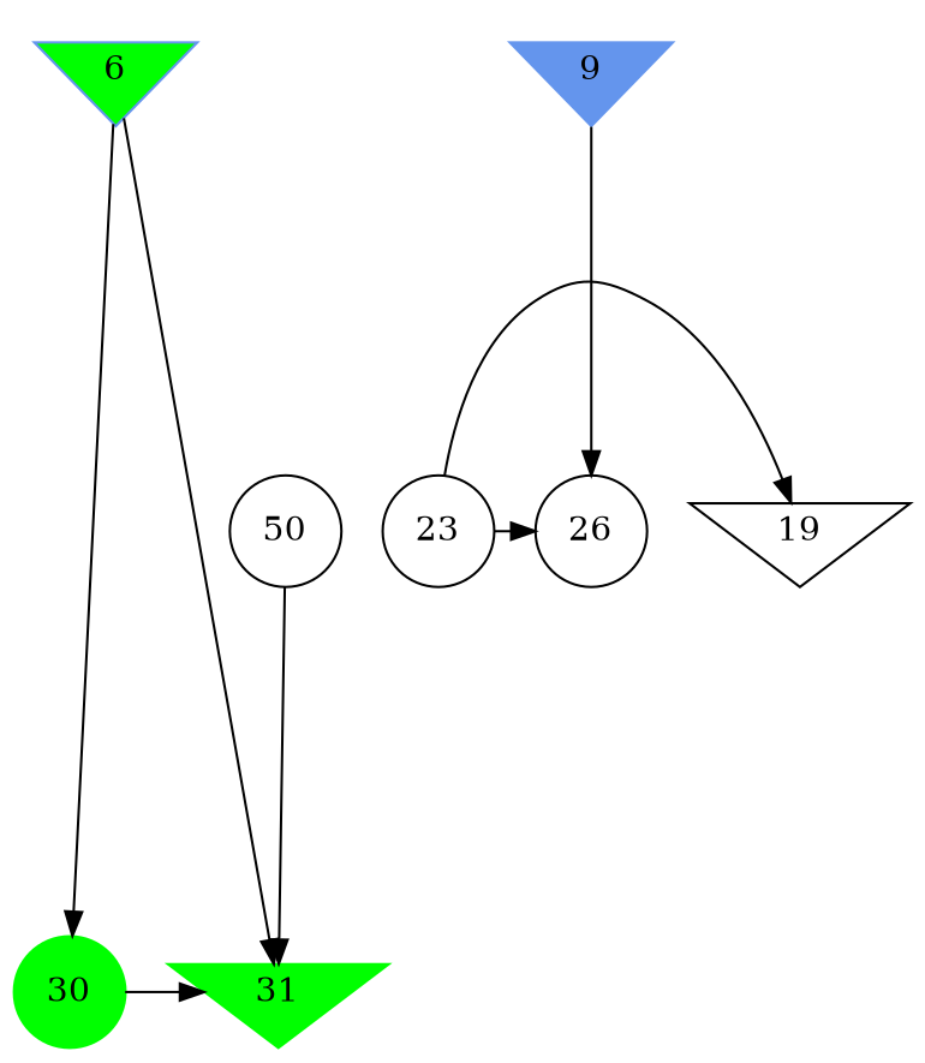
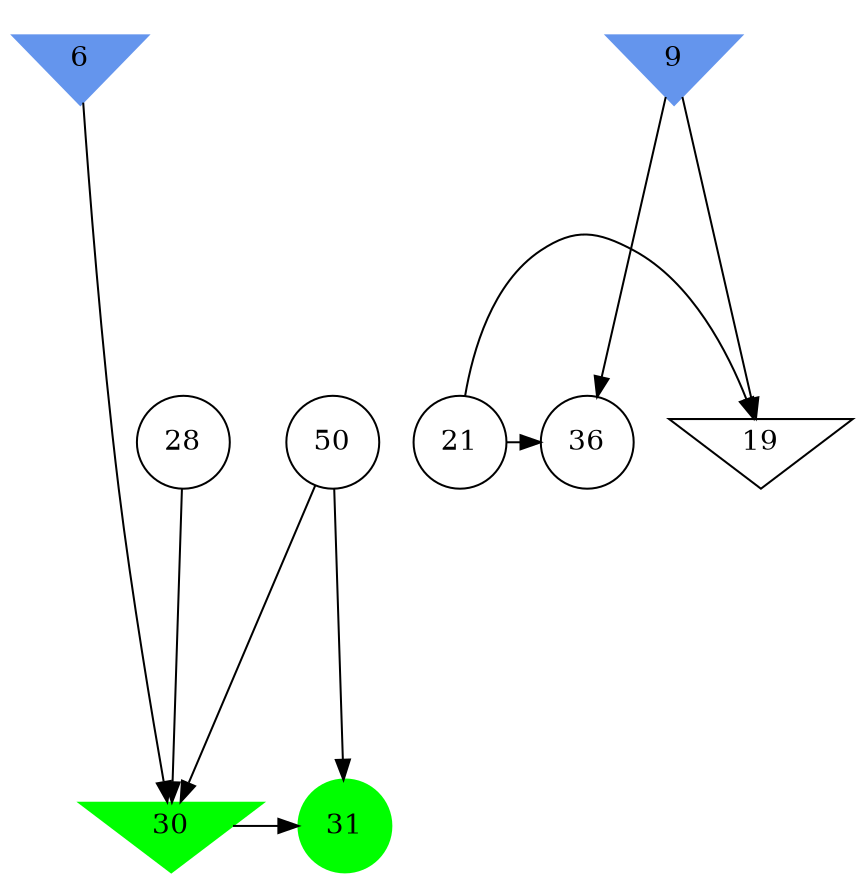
  digraph {
    ranksep=2.0
    node [color=black shape=circle]
-   6 [color=cornflowerblue shape=invtriangle style=filled fillcolor=green]
+   6 [color=cornflowerblue shape=invtriangle style=filled]
    n2 [color=cornflowerblue label=9 shape=invtriangle style=filled]
    19 [shape=invtriangle]
    n4 [label=50]
-   21 [label=23]
-   26
-   30 [color=green style=filled]
-   31 [color=green shape=invtriangle style=filled]
+   21
+   26 [label=36]
+   28
+   30 [color=green shape=invtriangle style=filled]
+   31 [color=green style=filled]
    subgraph sub_1 {
      rank=same
      6
      n2
    }
    subgraph sub_2 {
      rank=same
      19
      n4
      21
      26
+     28
    }
    subgraph sub_3 {
      rank=same
      30
      31
    }
    6 -> 30
-   6 -> 31
+   n2 -> 19
    n2 -> 26
+   n4 -> 30
    n4 -> 31
    21 -> 19
    21 -> 26
+   28 -> 30
    30 -> 31
  }
